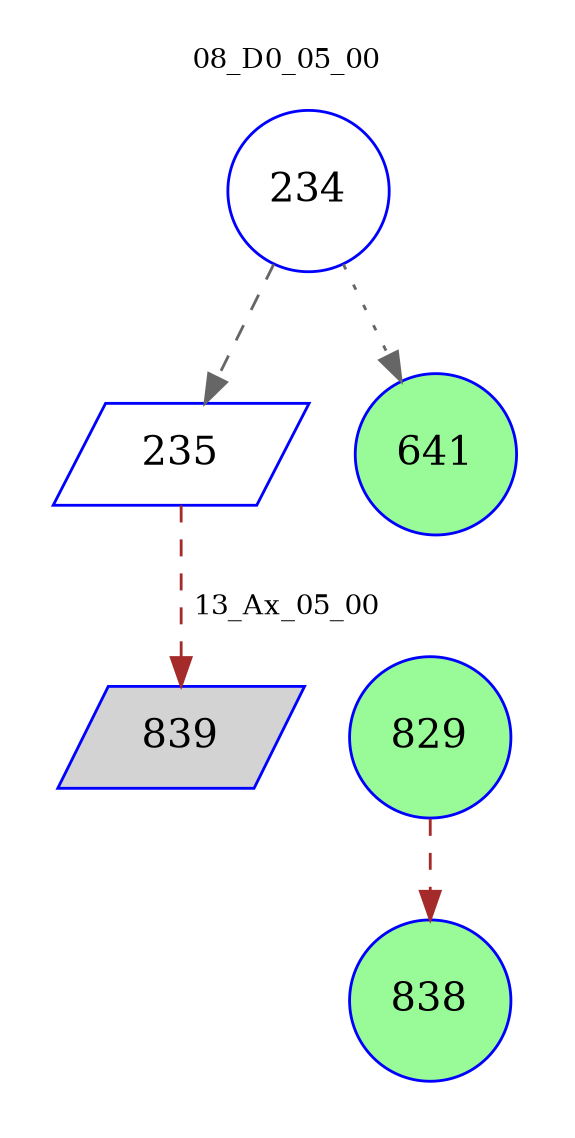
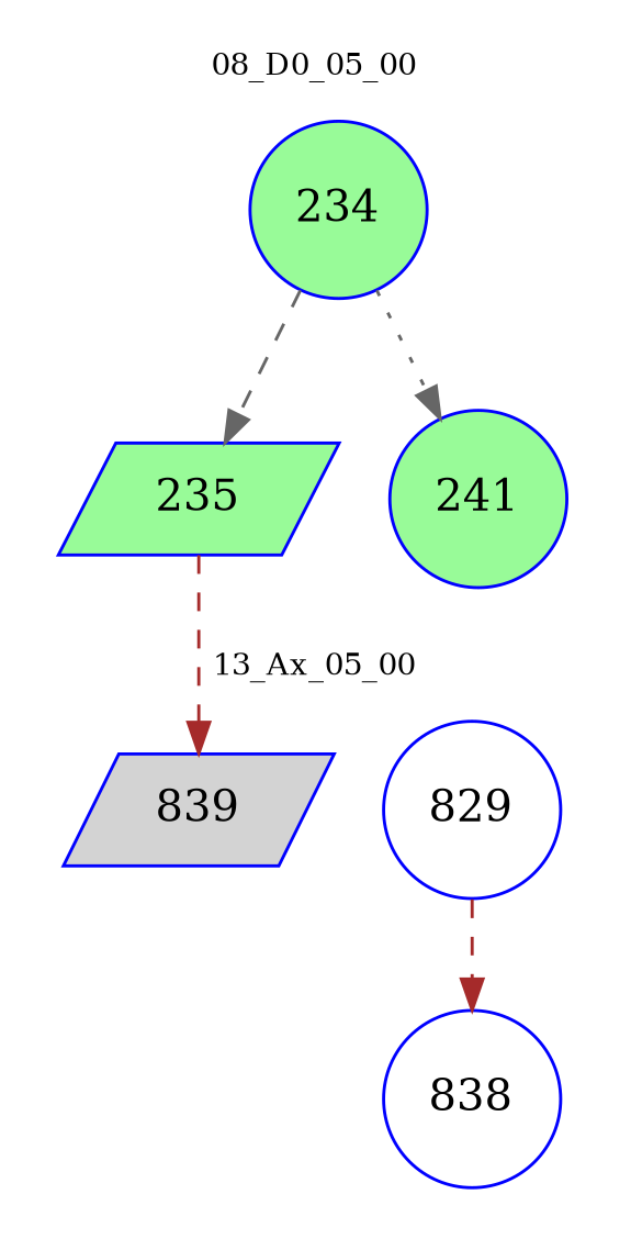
  digraph {
    node [color=blue fillcolor=white shape=circle style=filled]
    edge [color=brown style=dashed]
-   n1 [fillcolor=palegreen label=829]
+   n1 [label=829]
    n2 [fillcolor=lightgrey label=839 shape=parallelogram]
-   n3 [fillcolor=palegreen label=838]
-   n4 [label=234]
-   n5 [label=235 shape=parallelogram]
-   n6 [fillcolor=palegreen label=641]
+   n3 [label=838]
+   n4 [fillcolor=palegreen label=234]
+   n5 [fillcolor=palegreen label=235 shape=parallelogram]
+   n6 [fillcolor=palegreen label=241]
    subgraph cluster_1 {
      color=white
      fontsize=10
      label="13_Ax_05_00"
      n1
      n2
      n3
    }
    subgraph cluster_2 {
      color=white
      fontsize=10
      label="08_D0_05_00"
      n4
      n5
      n6
    }
    n1 -> n3
    n4 -> n5 [color=gray40]
    n4 -> n6 [color=gray40 style=dotted]
    n5 -> n2
  }
